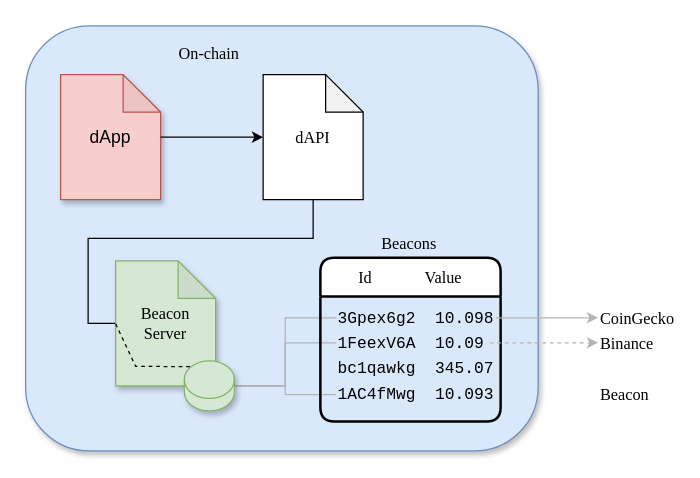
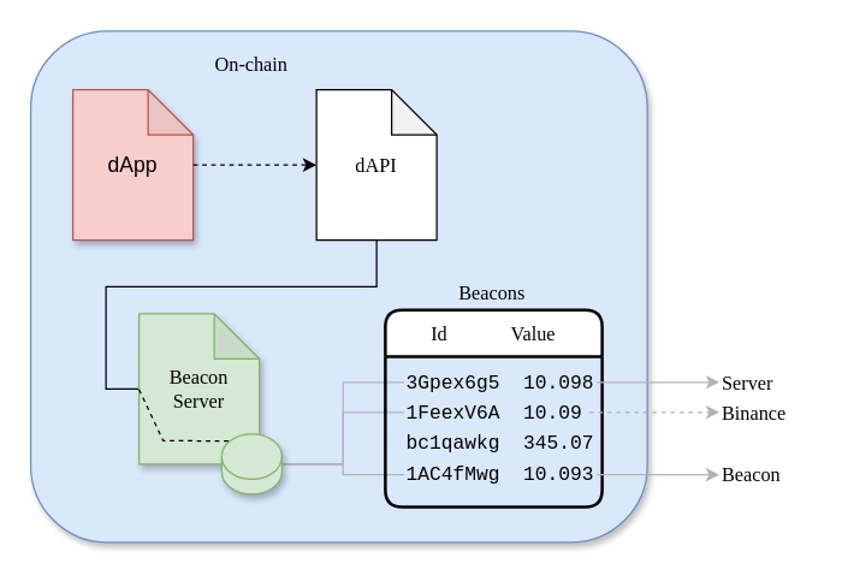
  <mxCell id="0" />
  <mxCell id="1" parent="0" />
  <mxCell id="2" value="" style="rounded=1;whiteSpace=wrap;html=1;shadow=1;fillColor=#dae8fc;strokeColor=#6c8ebf;" parent="1" vertex="1"><mxGeometry x="20" y="20" width="410" height="340" as="geometry" /></mxCell>
  <mxCell id="3" value="&lt;font style=&quot;font-size: 14px&quot;&gt;dApp&lt;/font&gt;" style="shape=note;whiteSpace=wrap;html=1;backgroundOutline=1;darkOpacity=0.05;shadow=1;fillColor=#f8cecc;strokeColor=#b85450;" parent="1" vertex="1"><mxGeometry x="48" y="59" width="80" height="100" as="geometry" /></mxCell>
- <mxCell id="4" style="edgeStyle=orthogonalEdgeStyle;rounded=0;orthogonalLoop=1;jettySize=auto;html=1;entryX=0;entryY=0.5;entryDx=0;entryDy=0;entryPerimeter=0;" parent="1" source="3" target="14" edge="1"><mxGeometry relative="1" as="geometry" /></mxCell>
+ <mxCell id="4" style="edgeStyle=orthogonalEdgeStyle;rounded=0;orthogonalLoop=1;jettySize=auto;html=1;entryX=0;entryY=0.5;entryDx=0;entryDy=0;entryPerimeter=0;dashed=1;" parent="1" source="3" target="14" edge="1"><mxGeometry relative="1" as="geometry" /></mxCell>
  <mxCell id="5" style="edgeStyle=orthogonalEdgeStyle;rounded=0;orthogonalLoop=1;jettySize=auto;html=1;entryX=0.5;entryY=1;entryDx=0;entryDy=0;entryPerimeter=0;exitX=0;exitY=0.5;exitDx=0;exitDy=0;exitPerimeter=0;endArrow=none;endFill=0;" parent="1" source="6" target="14" edge="1"><mxGeometry relative="1" as="geometry"><Array as="points"><mxPoint x="70" y="258" /><mxPoint x="70" y="190" /><mxPoint x="250" y="190" /></Array></mxGeometry></mxCell>
  <mxCell id="6" value="&lt;font style=&quot;font-size: 13px&quot;&gt;&lt;font face=&quot;Verdana&quot; style=&quot;font-size: 13px&quot;&gt;Beacon&lt;br&gt;Server&lt;/font&gt;&lt;br&gt;&lt;/font&gt;" style="shape=note;whiteSpace=wrap;html=1;backgroundOutline=1;darkOpacity=0.05;shadow=1;fillColor=#d5e8d4;strokeColor=#82b366;" parent="1" vertex="1"><mxGeometry x="92" y="208" width="80" height="100" as="geometry" /></mxCell>
  <mxCell id="7" style="edgeStyle=orthogonalEdgeStyle;rounded=0;orthogonalLoop=1;jettySize=auto;html=1;entryX=0;entryY=0.5;entryDx=0;entryDy=0;endArrow=none;endFill=0;strokeWidth=1;strokeColor=#B3B3B3;" parent="1" source="10" target="24" edge="1"><mxGeometry relative="1" as="geometry" /></mxCell>
  <mxCell id="8" style="edgeStyle=orthogonalEdgeStyle;orthogonalLoop=1;jettySize=auto;html=1;entryX=0;entryY=0.5;entryDx=0;entryDy=0;rounded=0;endArrow=none;endFill=0;strokeWidth=1;strokeColor=#B3B3B3;" parent="1" source="10" target="22" edge="1"><mxGeometry relative="1" as="geometry" /></mxCell>
  <mxCell id="9" style="edgeStyle=orthogonalEdgeStyle;rounded=0;orthogonalLoop=1;jettySize=auto;html=1;entryX=0;entryY=0.5;entryDx=0;entryDy=0;endArrow=none;endFill=0;strokeWidth=1;strokeColor=#B3B3B3;" parent="1" source="10" target="27" edge="1"><mxGeometry relative="1" as="geometry" /></mxCell>
  <mxCell id="10" value="" style="shape=cylinder3;whiteSpace=wrap;html=1;boundedLbl=1;backgroundOutline=1;size=15;shadow=1;fontSize=14;fillColor=#d5e8d4;strokeColor=#82b366;" parent="1" vertex="1"><mxGeometry x="147" y="288" width="40" height="40" as="geometry" /></mxCell>
  <mxCell id="11" value="&lt;font face=&quot;Verdana&quot; style=&quot;font-size: 13px&quot;&gt;On-chain&lt;/font&gt;" style="text;html=1;strokeColor=none;fillColor=none;align=center;verticalAlign=middle;whiteSpace=wrap;rounded=0;shadow=1;fontSize=14;" parent="1" vertex="1"><mxGeometry x="117" y="27" width="100" height="30" as="geometry" /></mxCell>
  <mxCell id="12" value="" style="shape=image;verticalLabelPosition=bottom;labelBackgroundColor=default;verticalAlign=top;aspect=fixed;imageAspect=0;image=/Users/warren/DEV/api3-docs/docs/.vuepress/public/img/Beacons-active.png;fontSize=12;" parent="1" vertex="1"><mxGeometry x="102" y="212" width="28" height="24.19" as="geometry" /></mxCell>
  <mxCell id="13" value="" style="shape=image;verticalLabelPosition=bottom;labelBackgroundColor=default;verticalAlign=top;aspect=fixed;imageAspect=0;image=https://cdn.iconscout.com/icon/premium/png-64-thumb/dapp-1999956-1697892.png;" parent="1" vertex="1"><mxGeometry x="63" y="66" width="22" height="22" as="geometry" /></mxCell>
  <mxCell id="14" value="&lt;font style=&quot;font-size: 13px&quot; face=&quot;Verdana&quot;&gt;dAPI&lt;/font&gt;" style="shape=note;whiteSpace=wrap;html=1;backgroundOutline=1;darkOpacity=0.05;" parent="1" vertex="1"><mxGeometry x="210" y="59" width="80" height="100" as="geometry" /></mxCell>
  <mxCell id="15" value="" style="shape=image;verticalLabelPosition=bottom;labelBackgroundColor=default;verticalAlign=top;aspect=fixed;imageAspect=0;image=https://cdn.iconscout.com/icon/free/png-64/blockchain-2697806-2237605.png;" parent="1" vertex="1"><mxGeometry x="227" y="65" width="22" height="22" as="geometry" /></mxCell>
- <mxCell id="16" value="&lt;font style=&quot;font-size: 13px&quot;&gt;CoinGecko&lt;/font&gt;" style="text;html=1;strokeColor=none;fillColor=none;align=left;verticalAlign=middle;whiteSpace=wrap;rounded=0;fontFamily=Verdana;" parent="1" vertex="1"><mxGeometry x="478" y="240.25" width="60" height="26.5" as="geometry" /></mxCell>
+ <mxCell id="16" value="&lt;font style=&quot;font-size: 13px&quot;&gt;Server&lt;/font&gt;" style="text;html=1;strokeColor=none;fillColor=none;align=left;verticalAlign=middle;whiteSpace=wrap;rounded=0;fontFamily=Verdana;" parent="1" vertex="1"><mxGeometry x="478" y="240.25" width="60" height="26.5" as="geometry" /></mxCell>
  <mxCell id="17" value="&lt;font size=&quot;1&quot;&gt;&lt;span style=&quot;font-size: 13px&quot;&gt;Binance&lt;/span&gt;&lt;/font&gt;" style="text;html=1;strokeColor=none;fillColor=none;align=left;verticalAlign=middle;whiteSpace=wrap;rounded=0;fontFamily=Verdana;" parent="1" vertex="1"><mxGeometry x="478" y="258.5" width="60" height="30" as="geometry" /></mxCell>
  <mxCell id="18" value="&lt;font style=&quot;font-size: 13px&quot;&gt;&lt;span style=&quot;font-size: 13px&quot;&gt;Beacon&lt;/span&gt;&lt;/font&gt;" style="text;html=1;strokeColor=none;fillColor=none;align=left;verticalAlign=middle;whiteSpace=wrap;rounded=0;fontFamily=Verdana;fontSize=13;" parent="1" vertex="1"><mxGeometry x="478" y="300" width="60" height="30" as="geometry" /></mxCell>
  <mxCell id="19" value="Id             Value" style="swimlane;childLayout=stackLayout;horizontal=1;startSize=31;horizontalStack=0;rounded=1;fontSize=13;fontStyle=0;strokeWidth=2;resizeParent=0;resizeLast=1;shadow=0;dashed=0;align=center;arcSize=12;fontFamily=Verdana;" parent="1" vertex="1"><mxGeometry x="255.8" y="205.5" width="144.2" height="131" as="geometry"><mxRectangle x="385.8" y="100" width="90" height="30" as="alternateBounds" /></mxGeometry></mxCell>
  <mxCell id="20" value="&lt;font face=&quot;Verdana&quot; size=&quot;1&quot;&gt;&lt;span style=&quot;font-size: 13px&quot;&gt;Beacons&lt;/span&gt;&lt;/font&gt;" style="text;html=1;strokeColor=none;fillColor=none;align=center;verticalAlign=middle;whiteSpace=wrap;rounded=0;fontFamily=Courier New;" parent="1" vertex="1"><mxGeometry x="296.9" y="179.5" width="60" height="30" as="geometry" /></mxCell>
  <mxCell id="21" style="edgeStyle=orthogonalEdgeStyle;rounded=0;orthogonalLoop=1;jettySize=auto;html=1;entryX=0;entryY=0.5;entryDx=0;entryDy=0;strokeColor=#B3B3B3;strokeWidth=1;sourcePerimeterSpacing=-1;" parent="1" source="22" target="16" edge="1"><mxGeometry relative="1" as="geometry" /></mxCell>
- <mxCell id="22" value="&lt;span style=&quot;font-size: 13px&quot;&gt;3Gpex6g2&amp;nbsp; 10.098&lt;/span&gt;" style="text;html=1;strokeColor=none;fillColor=none;align=left;verticalAlign=middle;whiteSpace=wrap;rounded=0;fontFamily=Courier New;" parent="1" vertex="1"><mxGeometry x="268.4" y="243.5" width="129" height="20" as="geometry" /></mxCell>
+ <mxCell id="22" value="&lt;span style=&quot;font-size: 13px&quot;&gt;3Gpex6g5&amp;nbsp; 10.098&lt;/span&gt;" style="text;html=1;strokeColor=none;fillColor=none;align=left;verticalAlign=middle;whiteSpace=wrap;rounded=0;fontFamily=Courier New;" parent="1" vertex="1"><mxGeometry x="268.4" y="243.5" width="129" height="20" as="geometry" /></mxCell>
  <mxCell id="23" style="edgeStyle=orthogonalEdgeStyle;rounded=0;orthogonalLoop=1;jettySize=auto;html=1;entryX=0;entryY=0.5;entryDx=0;entryDy=0;strokeColor=#B3B3B3;strokeWidth=1;targetPerimeterSpacing=0;sourcePerimeterSpacing=-6;dashed=1;" parent="1" source="24" target="17" edge="1"><mxGeometry relative="1" as="geometry" /></mxCell>
  <mxCell id="24" value="&lt;span style=&quot;font-size: 13px;&quot;&gt;1FeexV6A&amp;nbsp; 10.09&lt;/span&gt;" style="text;html=1;strokeColor=none;fillColor=none;align=left;verticalAlign=middle;whiteSpace=wrap;rounded=0;fontFamily=Courier New;" parent="1" vertex="1"><mxGeometry x="268.4" y="263.5" width="129" height="20" as="geometry" /></mxCell>
  <mxCell id="25" value="&lt;span style=&quot;font-size: 13px;&quot;&gt;bc1qawkg&amp;nbsp; 345.07&lt;/span&gt;" style="text;html=1;strokeColor=none;fillColor=none;align=left;verticalAlign=middle;whiteSpace=wrap;rounded=0;fontFamily=Courier New;" parent="1" vertex="1"><mxGeometry x="268.4" y="283.5" width="129" height="20" as="geometry" /></mxCell>
+ <mxCell id="26" style="edgeStyle=orthogonalEdgeStyle;rounded=0;orthogonalLoop=1;jettySize=auto;html=1;entryX=0;entryY=0.5;entryDx=0;entryDy=0;strokeColor=#B3B3B3;strokeWidth=1;sourcePerimeterSpacing=-1;" parent="1" source="27" target="18" edge="1"><mxGeometry relative="1" as="geometry" /></mxCell>
  <mxCell id="27" value="&lt;span style=&quot;font-size: 13px&quot;&gt;1AC4fMwg&amp;nbsp; 10.093&lt;/span&gt;" style="text;html=1;strokeColor=none;fillColor=none;align=left;verticalAlign=middle;whiteSpace=wrap;rounded=0;fontFamily=Courier New;" parent="1" vertex="1"><mxGeometry x="268.4" y="303.5" width="129" height="23" as="geometry" /></mxCell>
  <mxCell id="28" value="" style="endArrow=none;html=1;rounded=0;dashed=1;exitX=0;exitY=0.5;exitDx=0;exitDy=0;exitPerimeter=0;entryX=0.145;entryY=0;entryDx=0;entryDy=4.35;entryPerimeter=0;endFill=0;" parent="1" edge="1"><mxGeometry width="50" height="50" relative="1" as="geometry"><mxPoint x="92" y="258.33" as="sourcePoint" /><mxPoint x="152.8" y="292.68" as="targetPoint" /><Array as="points"><mxPoint x="108" y="292.33" /></Array></mxGeometry></mxCell>
